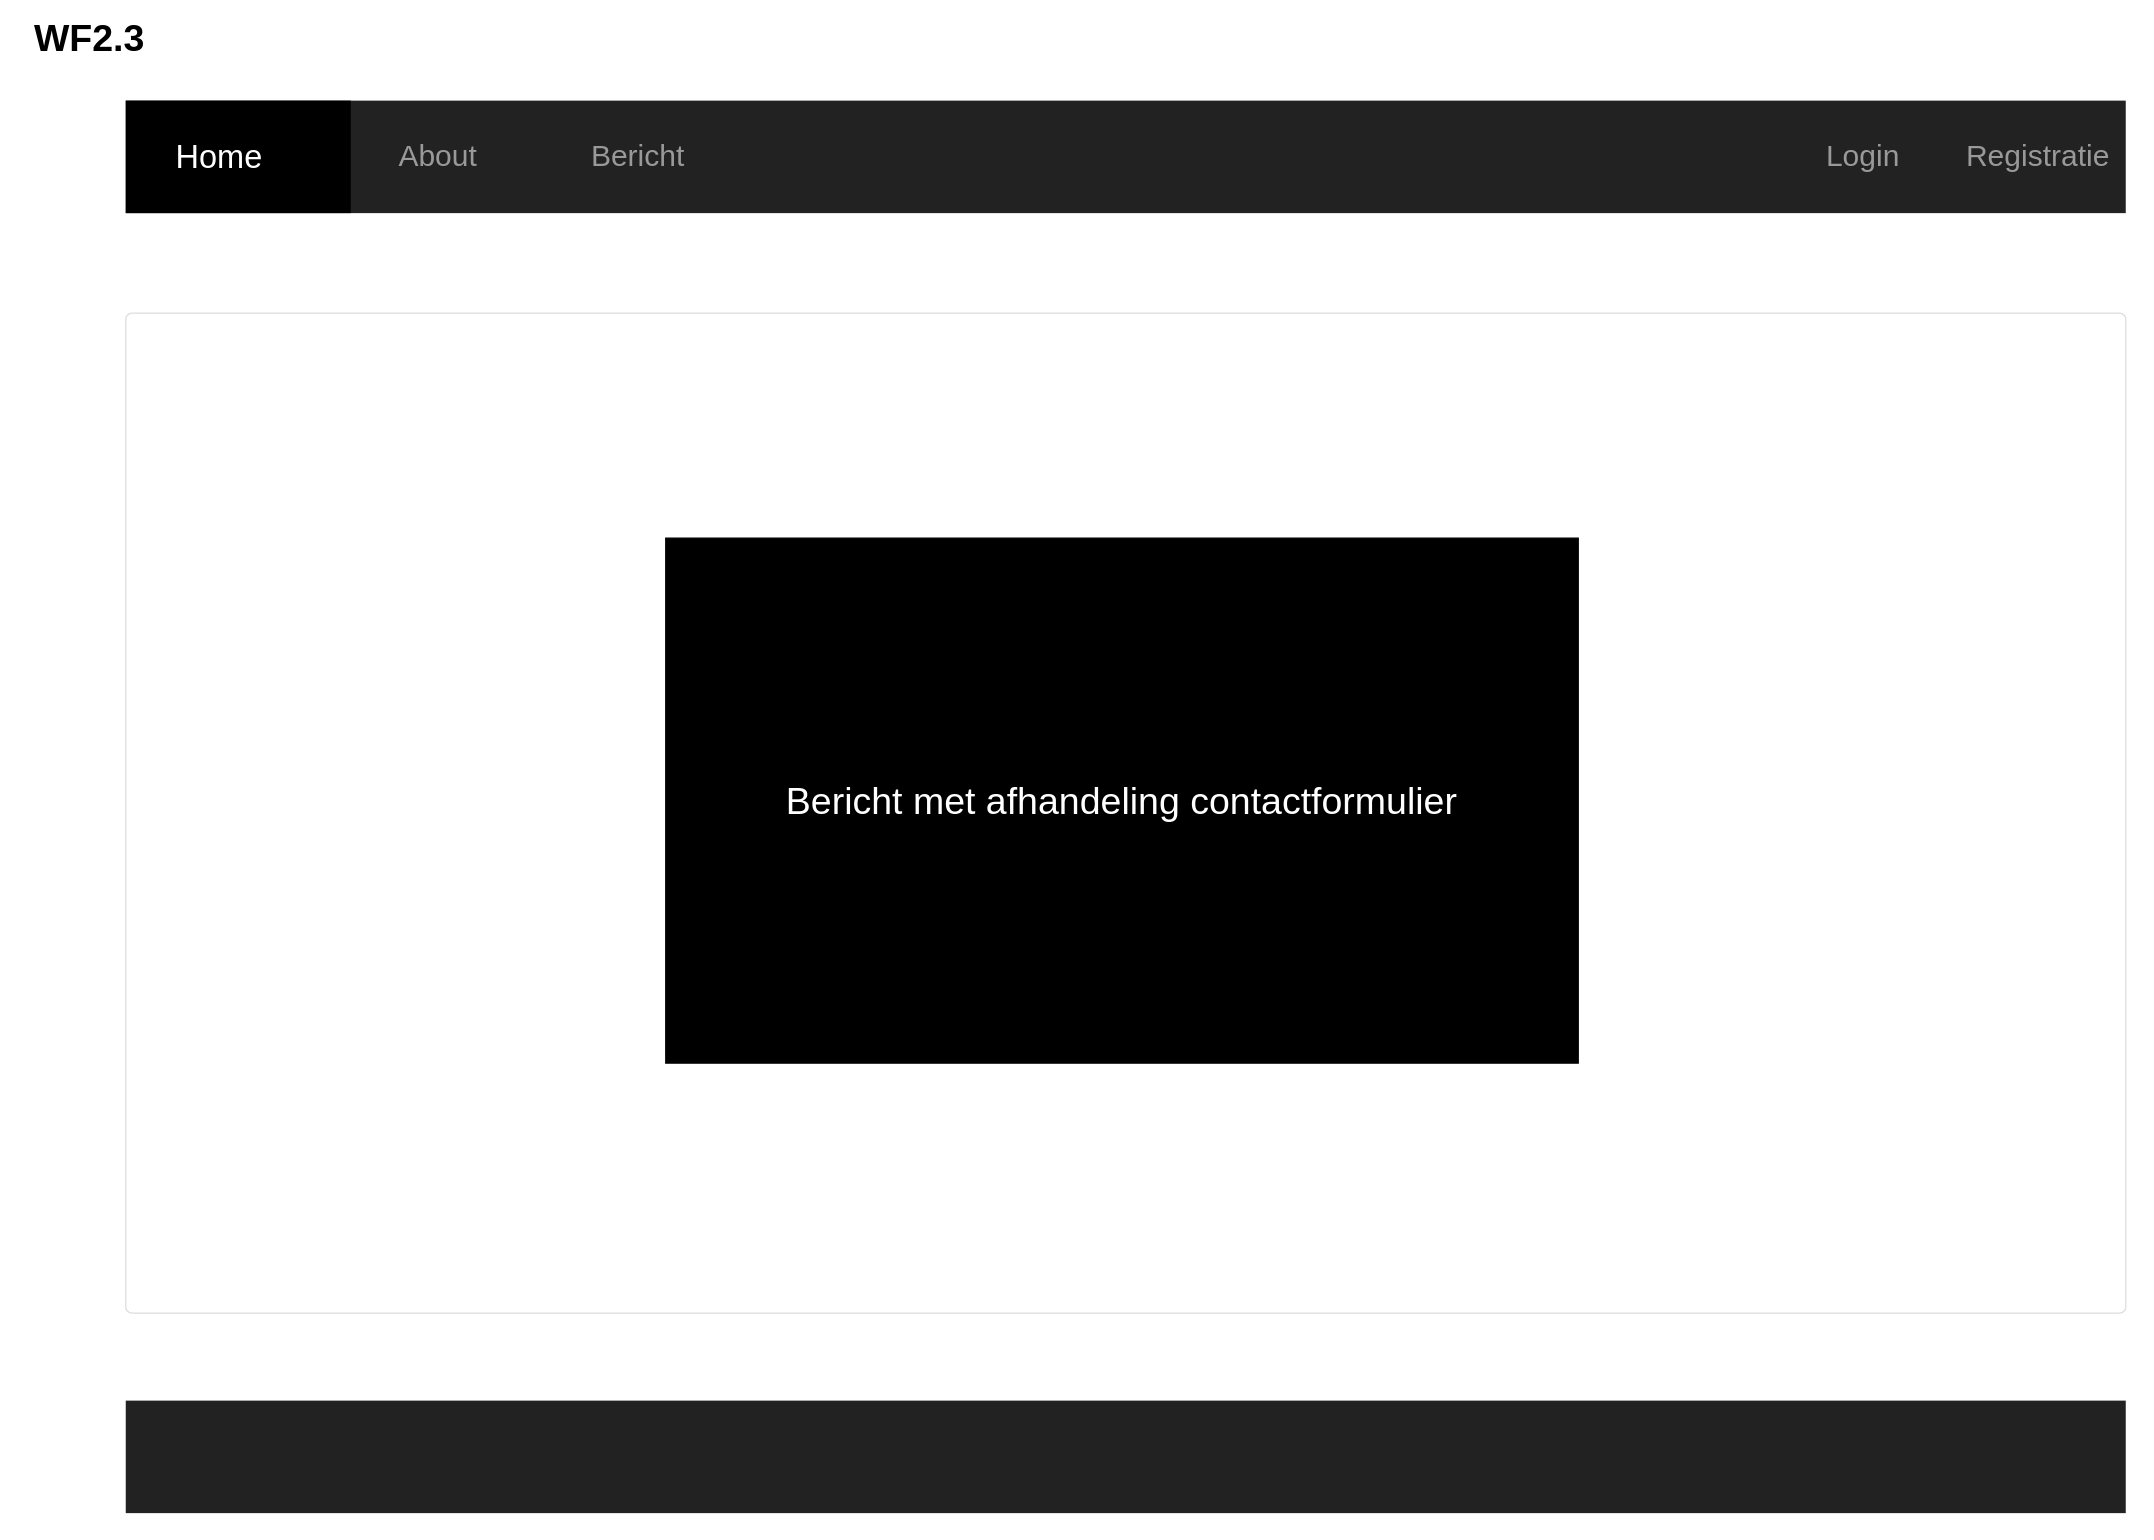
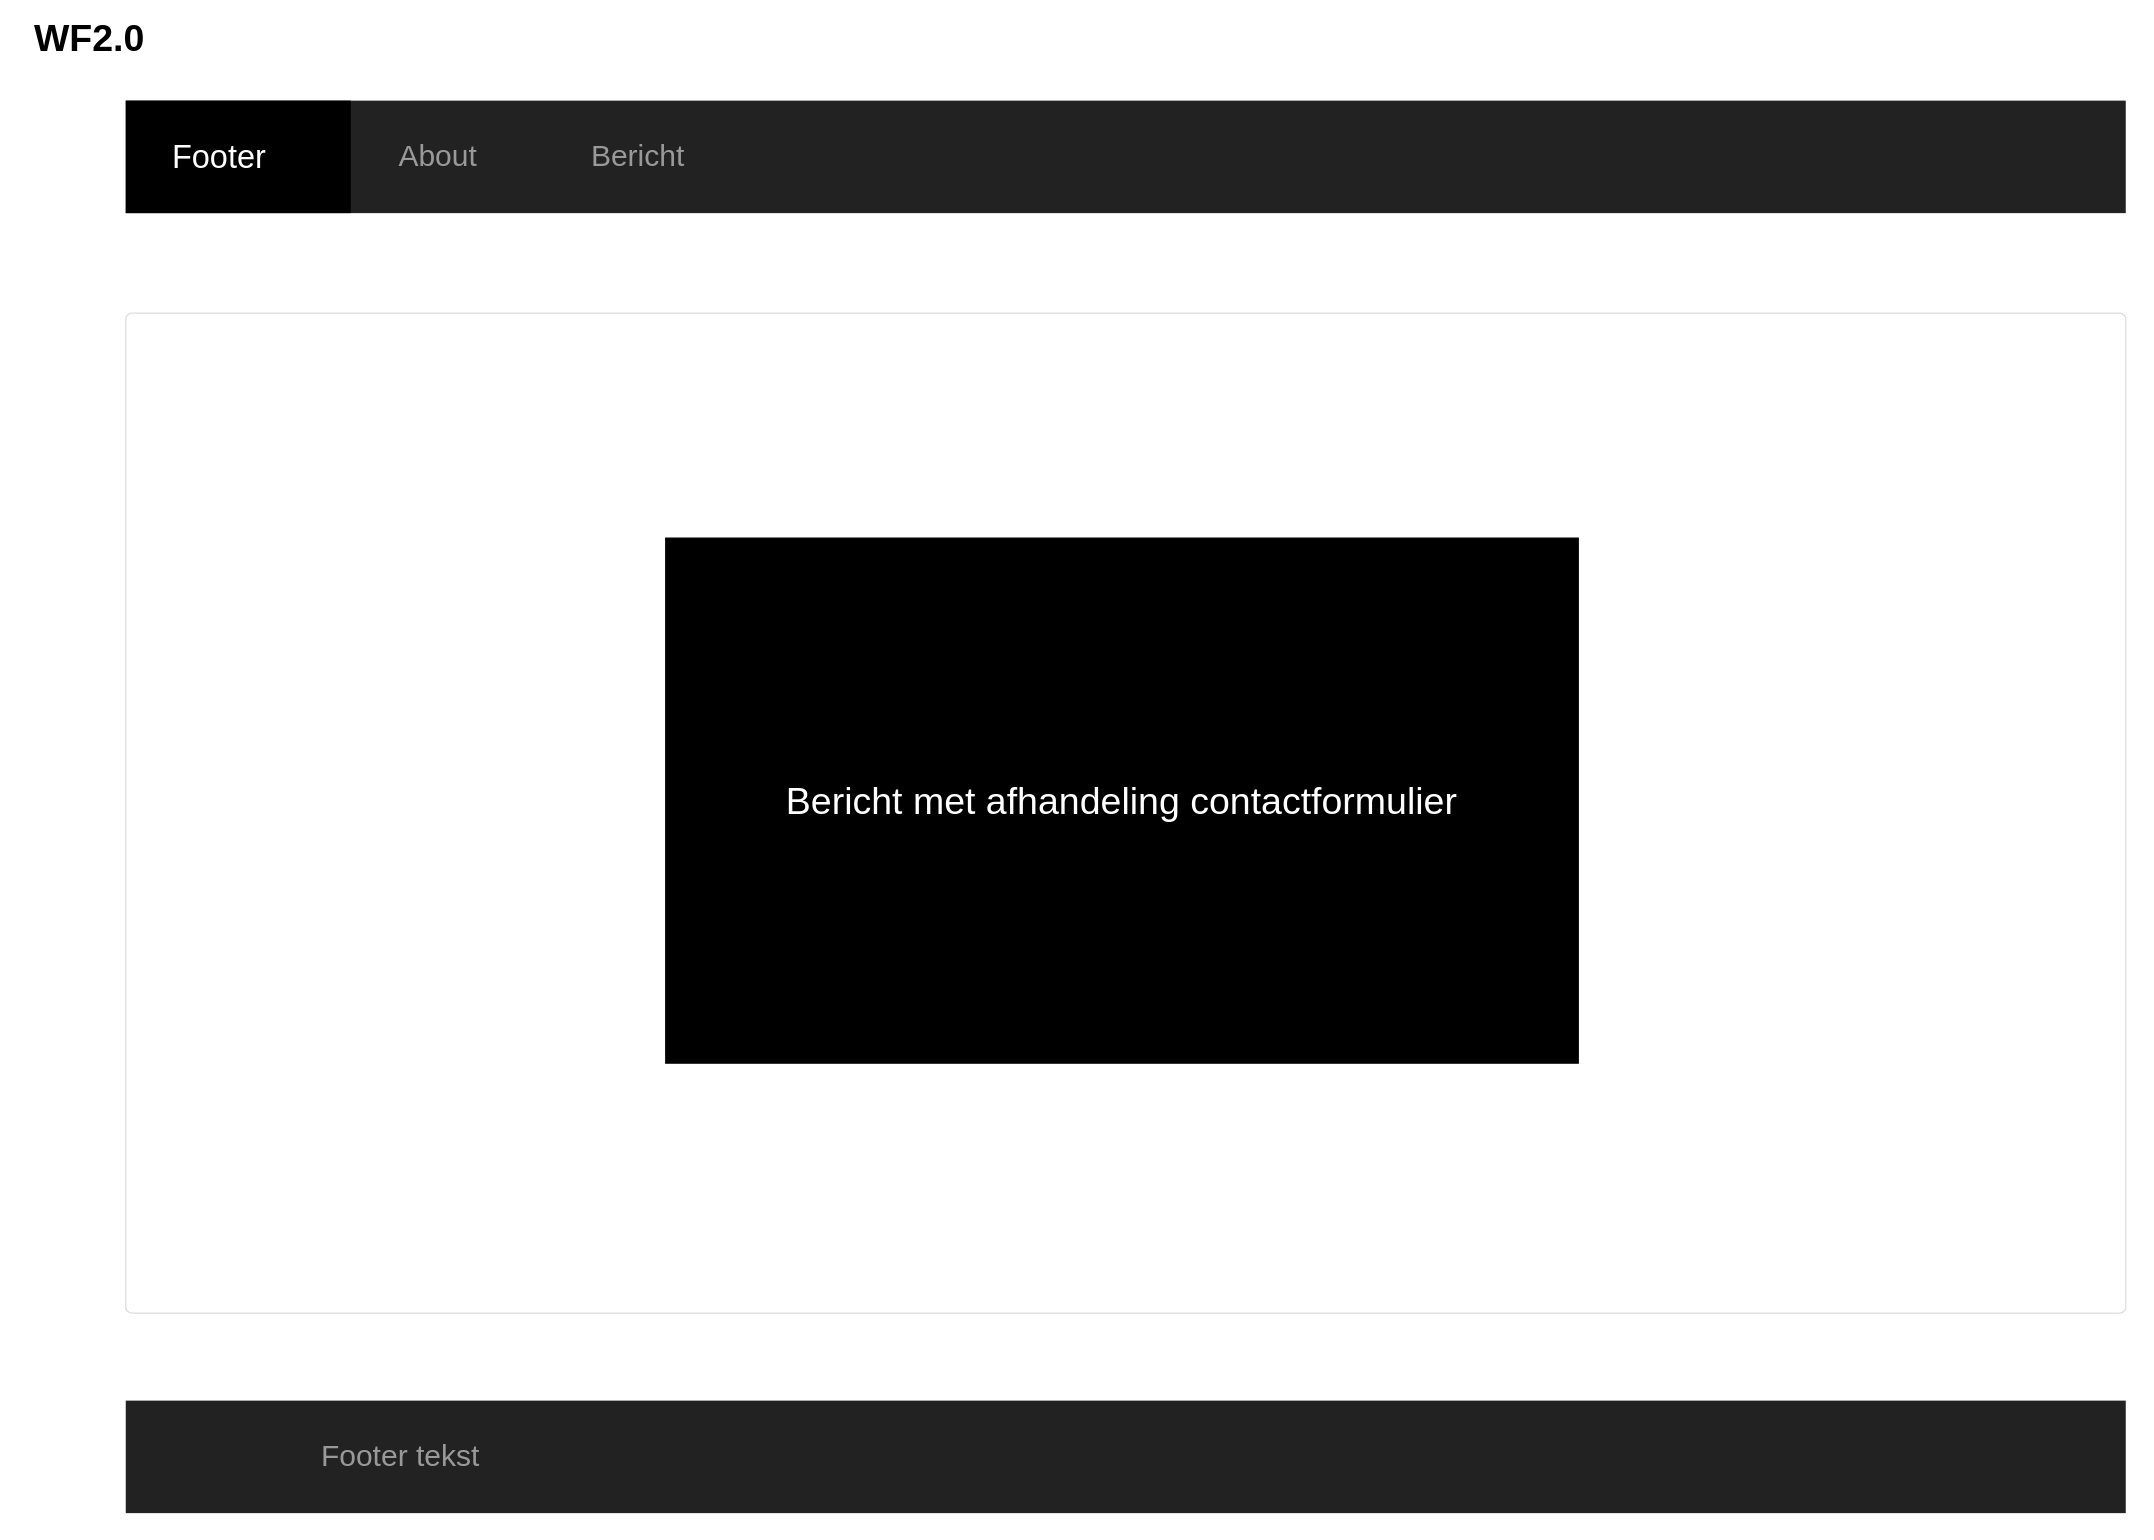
  <mxCell id="0" style=";html=1;" />
  <mxCell id="1" style=";html=1;" parent="0" />
  <mxCell id="2" value="" style="html=1;shadow=0;dashed=0;shape=mxgraph.bootstrap.rect;fillColor=#222222;strokeColor=none;whiteSpace=wrap;rounded=0;fontSize=12;fontColor=#000000;align=center;" vertex="1" parent="1"><mxGeometry x="100" y="80" width="1600" height="90" as="geometry" /></mxCell>
  <mxCell id="3" value="Bericht" style="html=1;shadow=0;dashed=0;fillColor=none;strokeColor=none;shape=mxgraph.bootstrap.rect;fontColor=#999999;whiteSpace=wrap;fontSize=24;" vertex="1" parent="2"><mxGeometry x="340.007" width="140" height="90" as="geometry" /></mxCell>
- <mxCell id="4" value="Home" style="html=1;shadow=0;dashed=0;shape=mxgraph.bootstrap.rect;fillColor=#000000;strokeColor=none;fontColor=#ffffff;spacingRight=30;whiteSpace=wrap;fontSize=26;" vertex="1" parent="2"><mxGeometry width="180" height="90" as="geometry" /></mxCell>
+ <mxCell id="4" value="Footer" style="html=1;shadow=0;dashed=0;shape=mxgraph.bootstrap.rect;fillColor=#000000;strokeColor=none;fontColor=#ffffff;spacingRight=30;whiteSpace=wrap;fontSize=26;" vertex="1" parent="2"><mxGeometry width="180" height="90" as="geometry" /></mxCell>
  <mxCell id="5" value="About" style="html=1;shadow=0;dashed=0;fillColor=none;strokeColor=none;shape=mxgraph.bootstrap.rect;fontColor=#999999;whiteSpace=wrap;fontSize=24;" vertex="1" parent="2"><mxGeometry x="179.993" width="140" height="90" as="geometry" /></mxCell>
- <mxCell id="6" value="WF2.3" style="html=1;shadow=0;dashed=0;shape=mxgraph.bootstrap.rect;strokeColor=none;fillColor=none;fontColor=#000000;align=left;spacingLeft=5;whiteSpace=wrap;rounded=0;fontStyle=1;fontSize=30;" vertex="1" parent="1"><mxGeometry y="20" width="200" height="20" as="geometry" x="20" /></mxCell>
+ <mxCell id="6" value="WF2.0" style="html=1;shadow=0;dashed=0;shape=mxgraph.bootstrap.rect;strokeColor=none;fillColor=none;fontColor=#000000;align=left;spacingLeft=5;whiteSpace=wrap;rounded=0;fontStyle=1;fontSize=30;" vertex="1" parent="1"><mxGeometry y="20" width="200" height="20" as="geometry" x="20" /></mxCell>
  <mxCell id="7" value="&lt;font style=&quot;font-size: 50px;&quot;&gt;&lt;br&gt;&lt;br&gt;&lt;/font&gt;" style="html=1;shadow=0;dashed=0;shape=mxgraph.bootstrap.rrect;rSize=5;fontSize=12;strokeColor=#dddddd;align=left;spacing=10;verticalAlign=top;whiteSpace=wrap;rounded=0;" vertex="1" parent="1"><mxGeometry x="100" y="250" width="1600" height="800" as="geometry" /></mxCell>
  <mxCell id="8" value="" style="html=1;shadow=0;dashed=0;shape=mxgraph.bootstrap.rect;fillColor=#222222;strokeColor=none;whiteSpace=wrap;rounded=0;fontSize=12;fontColor=#000000;align=center;" vertex="1" parent="1"><mxGeometry x="100" y="1120" width="1600" height="90" as="geometry" /></mxCell>
+ <mxCell id="9" value="Footer tekst" style="html=1;shadow=0;dashed=0;fillColor=none;strokeColor=none;shape=mxgraph.bootstrap.rect;fontColor=#999999;whiteSpace=wrap;fontSize=24;" vertex="1" parent="8"><mxGeometry x="50" width="340" height="90" as="geometry" /></mxCell>
  <mxCell id="10" value="&lt;span style=&quot;color: rgb(255 , 255 , 255) ; font-size: 30px&quot;&gt;Bericht met afhandeling contactformulier&lt;/span&gt;&lt;font color=&quot;#ffffff&quot;&gt;&lt;span style=&quot;font-size: 30px&quot;&gt;&lt;br&gt;&lt;/span&gt;&lt;/font&gt;" style="rounded=0;whiteSpace=wrap;html=1;fillColor=#000000;" vertex="1" parent="1"><mxGeometry x="532" y="430" width="730" height="420" as="geometry" /></mxCell>
- <mxCell id="11" value="Login" style="html=1;shadow=0;dashed=0;fillColor=none;strokeColor=none;shape=mxgraph.bootstrap.rect;fontColor=#999999;whiteSpace=wrap;fontSize=24;" vertex="1" parent="1"><mxGeometry x="1420" y="80" width="140" height="90" as="geometry" /></mxCell>
- <mxCell id="12" value="Registratie" style="html=1;shadow=0;dashed=0;fillColor=none;strokeColor=none;shape=mxgraph.bootstrap.rect;fontColor=#999999;whiteSpace=wrap;fontSize=24;" vertex="1" parent="1"><mxGeometry x="1560.007" y="80" width="140" height="90" as="geometry" /></mxCell>
